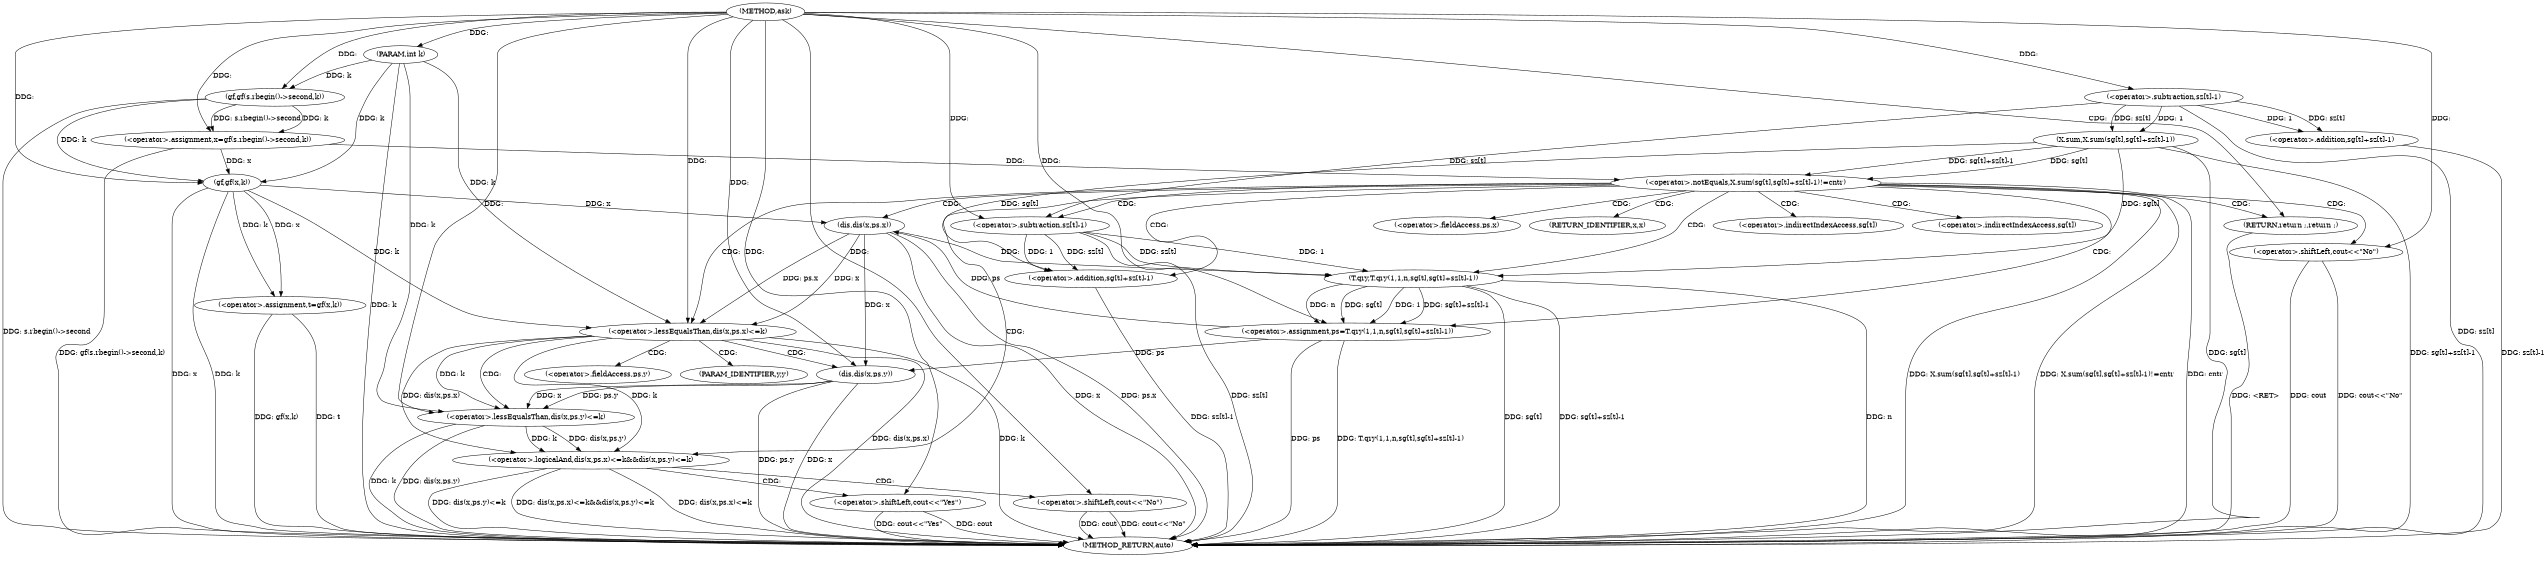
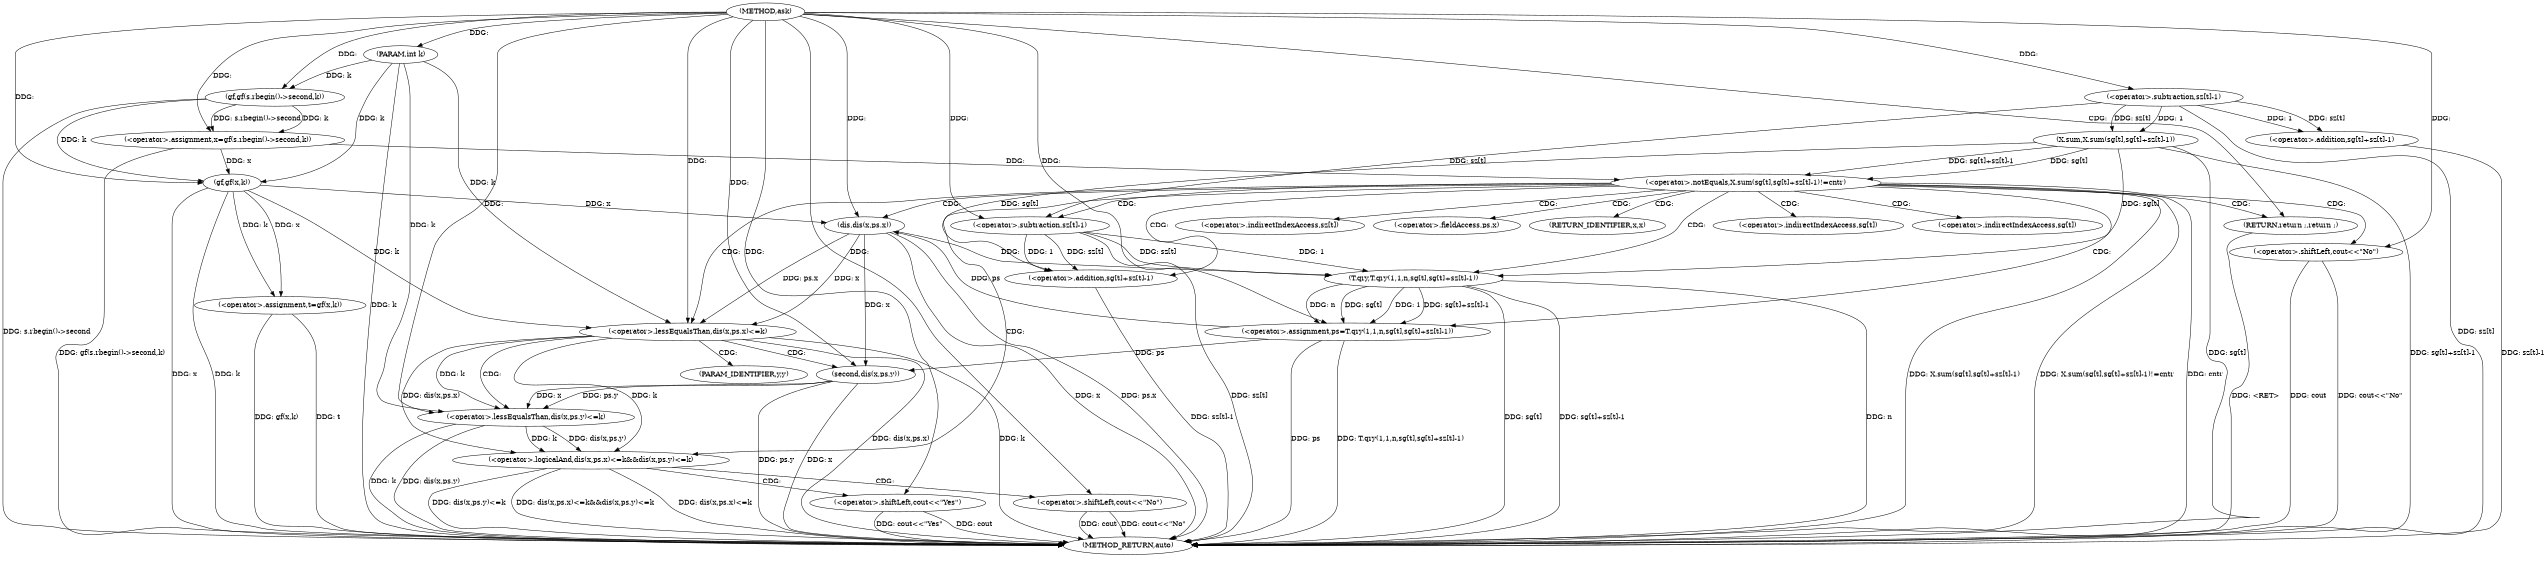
  digraph {
    n1 [label="(METHOD,ask)"]
    n2 [label="(PARAM,int k)"]
    n3 [label="(<operator>.assignment,x=gf(s.rbegin()->second,k))"]
    n4 [label="(<operator>.assignment,ps=T.qry(1,1,n,sg[t],sg[t]+sz[t]-1))"]
    n5 [label="(<operator>.shiftLeft,cout<<\"Yes\")"]
    n6 [label="(gf,gf(s.rbegin()->second,k))"]
    n7 [label="(gf,gf(x,k))"]
    n8 [label="(<operator>.shiftLeft,cout<<\"No\")"]
    n9 [label="(RETURN,return ;,return ;)"]
    n10 [label="(<operator>.shiftLeft,cout<<\"No\")"]
    n11 [label="(<operator>.lessEqualsThan,dis(x,ps.x)<=k)"]
    n12 [label="(<operator>.lessEqualsThan,dis(x,ps.y)<=k)"]
    n13 [label="(<operator>.subtraction,sz[t]-1)"]
    n14 [label="(dis,dis(x,ps.x))"]
-   n15 [label="(dis,dis(x,ps.y))"]
+   n15 [label="(second,dis(x,ps.y))"]
    n16 [label="(<operator>.subtraction,sz[t]-1)"]
    n17 [label="(METHOD_RETURN,auto)"]
    n18 [label="(<operator>.notEquals,X.sum(sg[t],sg[t]+sz[t]-1)!=cntr)"]
    n19 [label="(<operator>.assignment,t=gf(x,k))"]
    n20 [label="(T.qry,T.qry(1,1,n,sg[t],sg[t]+sz[t]-1))"]
    n21 [label="(<operator>.logicalAnd,dis(x,ps.x)<=k&&dis(x,ps.y)<=k)"]
    n22 [label="(<operator>.addition,sg[t]+sz[t]-1)"]
    n23 [label="(<operator>.indirectIndexAccess,sg[t])"]
    n24 [label="(<operator>.indirectIndexAccess,sg[t])"]
+   n25 [label="(<operator>.indirectIndexAccess,sz[t])"]
    n26 [label="(<operator>.fieldAccess,ps.x)"]
    n27 [label="(RETURN_IDENTIFIER,x,x)"]
-   n28 [label="(<operator>.fieldAccess,ps.y)"]
    n29 [label="(PARAM_IDENTIFIER,y,y)"]
    n30 [label="(X.sum,X.sum(sg[t],sg[t]+sz[t]-1))"]
    n31 [label="(<operator>.addition,sg[t]+sz[t]-1)"]
    n1 -> n2 [label="DDG: "]
    n1 -> n3 [label="DDG: "]
    n1 -> n4 [label="DDG: "]
    n1 -> n5 [label="DDG: "]
    n1 -> n6 [label="DDG: "]
    n1 -> n7 [label="DDG: "]
    n1 -> n8 [label="DDG: "]
    n1 -> n9 [label="CDG: "]
    n1 -> n10 [label="DDG: "]
    n1 -> n11 [label="DDG: "]
    n1 -> n12 [label="DDG: "]
    n1 -> n13 [label="DDG: "]
+   n1 -> n14 [label="DDG: "]
    n1 -> n15 [label="DDG: "]
    n1 -> n16 [label="DDG: "]
    n2 -> n6 [label="DDG: k"]
    n2 -> n7 [label="DDG: k"]
    n2 -> n11 [label="DDG: k"]
    n2 -> n12 [label="DDG: k"]
    n2 -> n17 [label="DDG: k"]
    n3 -> n7 [label="DDG: x"]
    n3 -> n17 [label="DDG: gf(s.rbegin()->second,k)"]
    n3 -> n18 [label="DDG: "]
    n4 -> n14 [label="DDG: ps"]
    n4 -> n15 [label="DDG: ps"]
    n4 -> n17 [label="DDG: ps"]
    n4 -> n17 [label="DDG: T.qry(1,1,n,sg[t],sg[t]+sz[t]-1)"]
    n5 -> n17 [label="DDG: cout"]
    n5 -> n17 [label="DDG: cout<<\"Yes\""]
    n6 -> n3 [label="DDG: s.rbegin()->second"]
    n6 -> n3 [label="DDG: k"]
    n6 -> n7 [label="DDG: k"]
    n6 -> n17 [label="DDG: s.rbegin()->second"]
    n7 -> n11 [label="DDG: k"]
    n7 -> n14 [label="DDG: x"]
    n7 -> n17 [label="DDG: x"]
    n7 -> n17 [label="DDG: k"]
    n7 -> n19 [label="DDG: k"]
    n7 -> n19 [label="DDG: x"]
    n8 -> n17 [label="DDG: cout"]
    n8 -> n17 [label="DDG: cout<<\"No\""]
    n9 -> n17 [label="DDG: <RET>"]
    n10 -> n17 [label="DDG: cout"]
    n10 -> n17 [label="DDG: cout<<\"No\""]
    n11 -> n12 [label="DDG: k"]
    n11 -> n12 [label="CDG: "]
    n11 -> n15 [label="CDG: "]
    n11 -> n17 [label="DDG: dis(x,ps.x)"]
    n11 -> n17 [label="DDG: k"]
    n11 -> n21 [label="DDG: dis(x,ps.x)"]
    n11 -> n21 [label="DDG: k"]
-   n11 -> n28 [label="CDG: "]
    n11 -> n29 [label="CDG: "]
    n12 -> n17 [label="DDG: dis(x,ps.y)"]
    n12 -> n17 [label="DDG: k"]
    n12 -> n21 [label="DDG: dis(x,ps.y)"]
    n12 -> n21 [label="DDG: k"]
    n13 -> n17 [label="DDG: sz[t]"]
    n13 -> n20 [label="DDG: sz[t]"]
    n13 -> n20 [label="DDG: 1"]
    n13 -> n22 [label="DDG: sz[t]"]
    n13 -> n22 [label="DDG: 1"]
    n14 -> n11 [label="DDG: x"]
    n14 -> n11 [label="DDG: ps.x"]
    n14 -> n15 [label="DDG: x"]
    n14 -> n17 [label="DDG: x"]
    n14 -> n17 [label="DDG: ps.x"]
    n14 -> n20 [label="DDG: "]
    n15 -> n12 [label="DDG: x"]
    n15 -> n12 [label="DDG: ps.y"]
    n15 -> n17 [label="DDG: x"]
    n15 -> n17 [label="DDG: ps.y"]
    n16 -> n13 [label="DDG: sz[t]"]
    n16 -> n17 [label="DDG: sz[t]"]
    n16 -> n30 [label="DDG: 1"]
    n16 -> n30 [label="DDG: sz[t]"]
    n16 -> n31 [label="DDG: 1"]
    n16 -> n31 [label="DDG: sz[t]"]
    n18 -> n4 [label="CDG: "]
    n18 -> n8 [label="CDG: "]
    n18 -> n9 [label="CDG: "]
    n18 -> n11 [label="CDG: "]
    n18 -> n13 [label="CDG: "]
    n18 -> n14 [label="CDG: "]
    n18 -> n17 [label="DDG: X.sum(sg[t],sg[t]+sz[t]-1)"]
    n18 -> n17 [label="DDG: X.sum(sg[t],sg[t]+sz[t]-1)!=cntr"]
    n18 -> n17 [label="DDG: cntr"]
    n18 -> n20 [label="CDG: "]
    n18 -> n21 [label="CDG: "]
    n18 -> n22 [label="CDG: "]
    n18 -> n23 [label="CDG: "]
    n18 -> n24 [label="CDG: "]
+   n18 -> n25 [label="CDG: "]
    n18 -> n26 [label="CDG: "]
    n18 -> n27 [label="CDG: "]
    n19 -> n17 [label="DDG: t"]
    n19 -> n17 [label="DDG: gf(x,k)"]
    n20 -> n4 [label="DDG: 1"]
    n20 -> n4 [label="DDG: sg[t]+sz[t]-1"]
    n20 -> n4 [label="DDG: n"]
    n20 -> n4 [label="DDG: sg[t]"]
    n20 -> n17 [label="DDG: sg[t]"]
    n20 -> n17 [label="DDG: sg[t]+sz[t]-1"]
    n20 -> n17 [label="DDG: n"]
    n21 -> n5 [label="CDG: "]
    n21 -> n10 [label="CDG: "]
    n21 -> n17 [label="DDG: dis(x,ps.x)<=k"]
    n21 -> n17 [label="DDG: dis(x,ps.y)<=k"]
    n21 -> n17 [label="DDG: dis(x,ps.x)<=k&&dis(x,ps.y)<=k"]
    n22 -> n17 [label="DDG: sz[t]-1"]
    n30 -> n17 [label="DDG: sg[t]"]
    n30 -> n17 [label="DDG: sg[t]+sz[t]-1"]
    n30 -> n18 [label="DDG: sg[t]+sz[t]-1"]
    n30 -> n18 [label="DDG: sg[t]"]
    n30 -> n20 [label="DDG: sg[t]"]
    n30 -> n22 [label="DDG: sg[t]"]
    n31 -> n17 [label="DDG: sz[t]-1"]
  }
